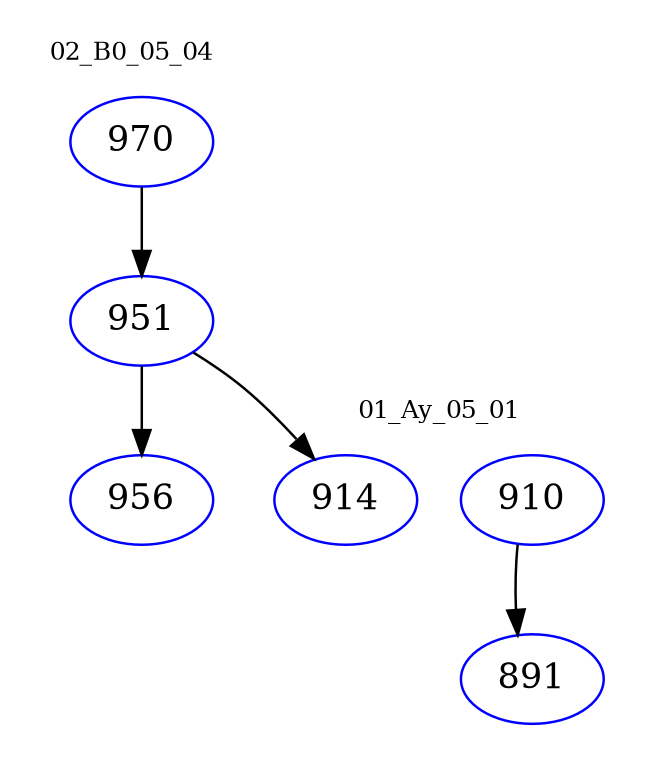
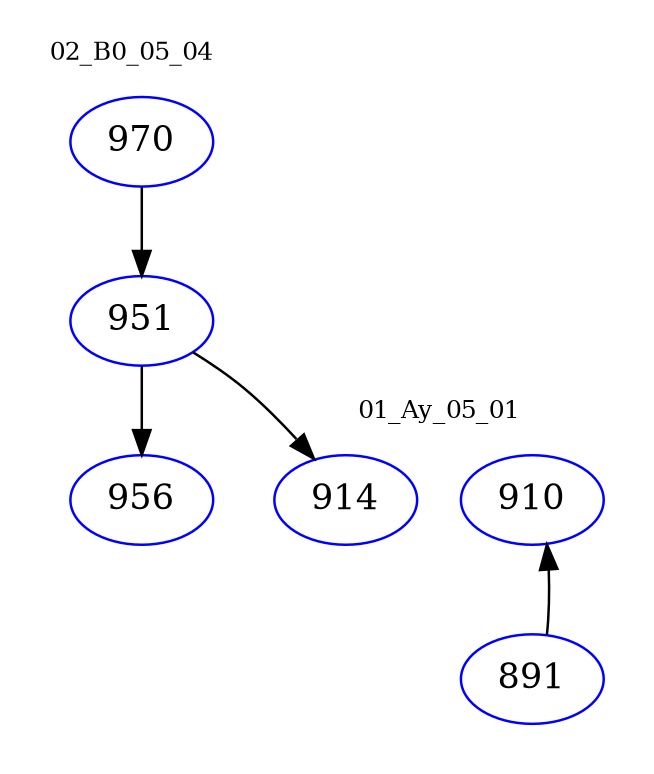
  digraph {
    node [color=blue]
    edge [color=black]
    n1 [label=910]
    n2 [label=891]
    n3 [label=914]
    n4 [label=970]
    n5 [label=951]
    n6 [label=956]
    subgraph cluster_1 {
      color=white
      fontsize=10
      label="01_Ay_05_01"
      n1
      n2
      n3
    }
    subgraph cluster_2 {
      color=white
      fontsize=10
      label="02_B0_05_04"
      n4
      n5
      n6
    }
-   n1 -> n2
+   n2 -> n1
    n4 -> n5
    n5 -> n3
    n5 -> n6
  }
